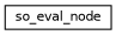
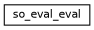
  digraph {
    rankdir=LR
-   n1 [color=black fillcolor=white fontname=Helvetica fontsize=10 height=0.2 label=so_eval_node shape=record style=filled width=0.4]
+   n1 [color=black fillcolor=white fontname=Helvetica fontsize=10 height=0.2 label=so_eval_eval shape=record style=filled width=0.4]
  }
